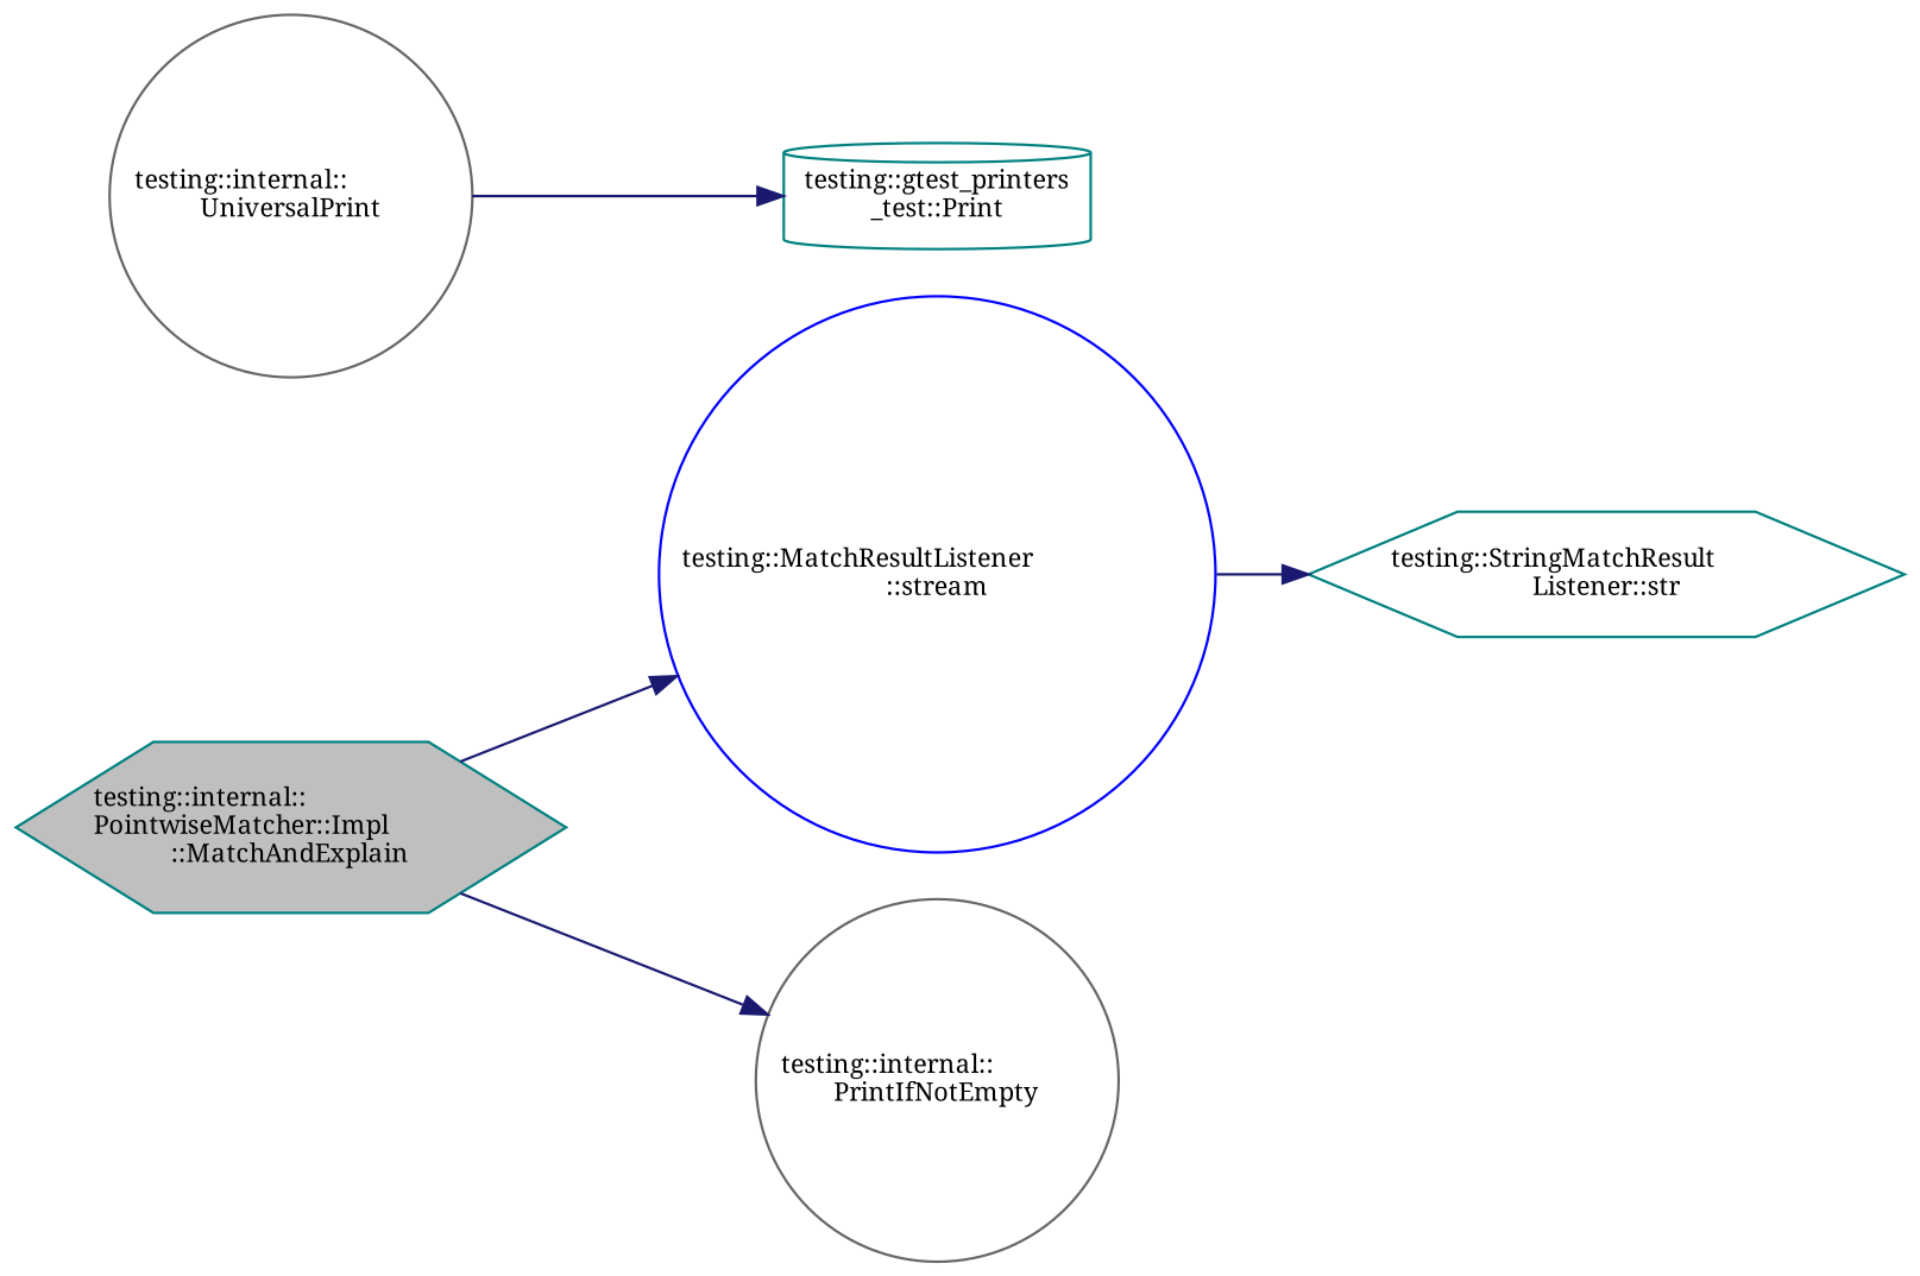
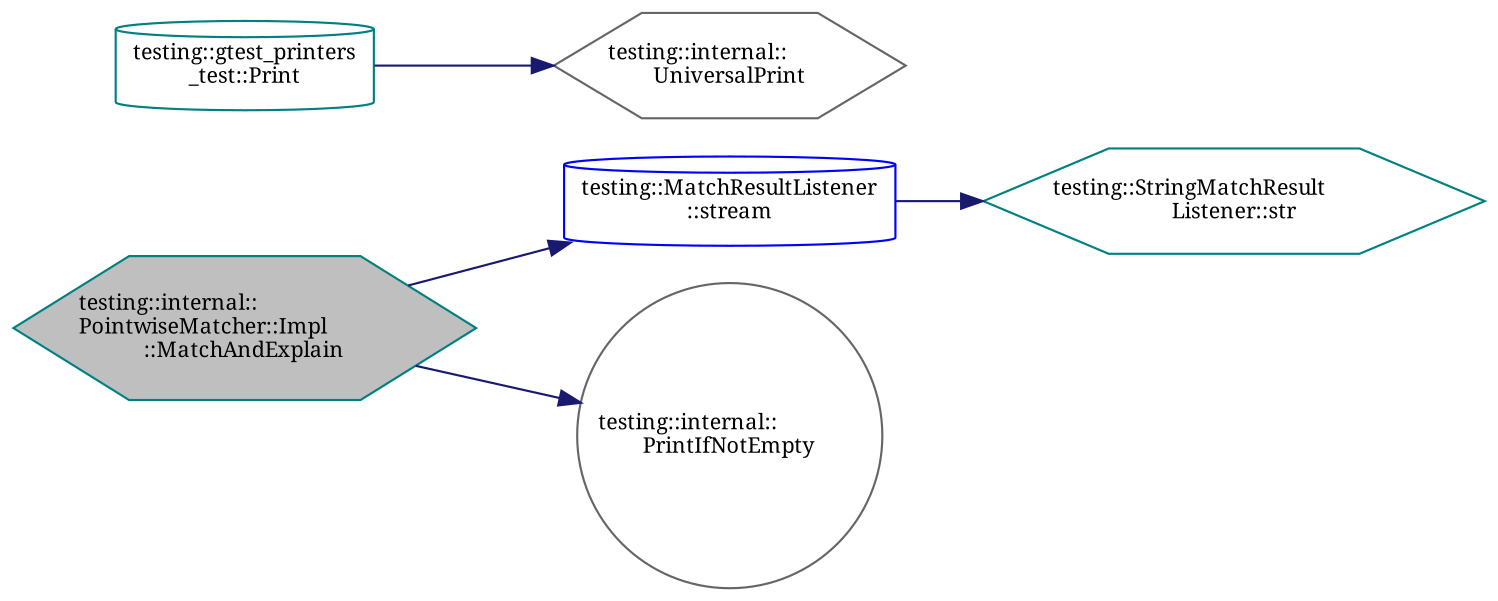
  digraph {
    fontname="Noto Serif"
    rankdir=LR
    node [color=teal fillcolor=white fontname="Noto Serif" fontsize=10 shape=hexagon style=filled]
    edge [color=midnightblue fontname="Noto Serif" fontsize=10 labelfontname=Helvetica labelfontsize=10 style=solid]
    n1 [fillcolor=grey75 fontcolor=black height=0.2 label="testing::internal::\lPointwiseMatcher::Impl\l::MatchAndExplain" width=0.4]
-   n2 [color=blue height=0.2 label="testing::MatchResultListener\l::stream" shape=circle width=0.4]
+   n2 [color=blue height=0.2 label="testing::MatchResultListener\l::stream" shape=cylinder width=0.4]
    n3 [color=gray40 height=0.2 label="testing::internal::\lPrintIfNotEmpty" shape=circle width=0.4]
-   n4 [color=gray40 height=0.2 label="testing::internal::\lUniversalPrint" shape=circle width=0.4]
+   n4 [color=gray40 height=0.2 label="testing::internal::\lUniversalPrint" width=0.4]
    n5 [height=0.2 label="testing::gtest_printers\l_test::Print" shape=cylinder width=0.4]
    n6 [height=0.2 label="testing::StringMatchResult\lListener::str" width=0.4]
    n1 -> n2
    n1 -> n3
    n2 -> n6
-   n4 -> n5
+   n5 -> n4
  }
